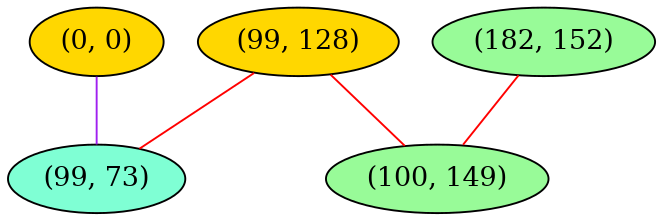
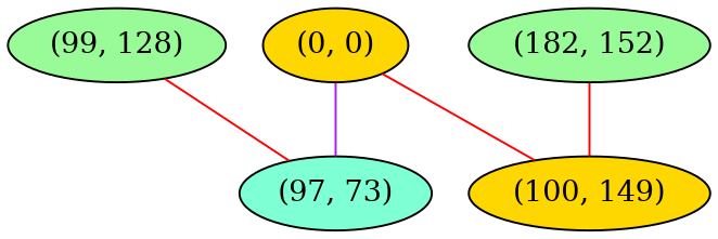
  graph {
    node [fillcolor=gold style=filled]
    edge [color=red weight=1]
    "(0, 0)"
-   "(99, 73)" [fillcolor=aquamarine]
+   "(99, 73)" [fillcolor=aquamarine label="(97, 73)"]
    "(182, 152)" [fillcolor=palegreen]
-   "(100, 149)" [fillcolor=palegreen]
-   "(99, 128)"
+   "(100, 149)"
+   "(99, 128)" [fillcolor=palegreen]
    "(0, 0)" -- "(99, 73)" [color=purple weight=4]
    "(182, 152)" -- "(100, 149)"
    "(99, 128)" -- "(99, 73)"
-   "(99, 128)" -- "(100, 149)"
+   "(0, 0)" -- "(100, 149)"
  }
